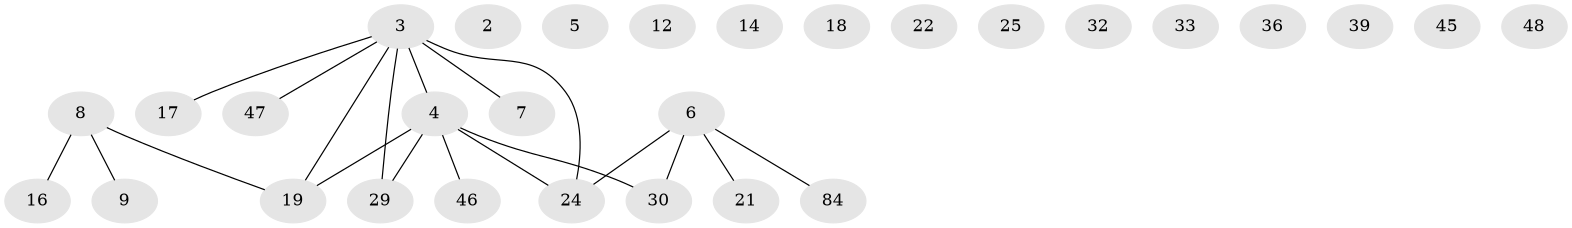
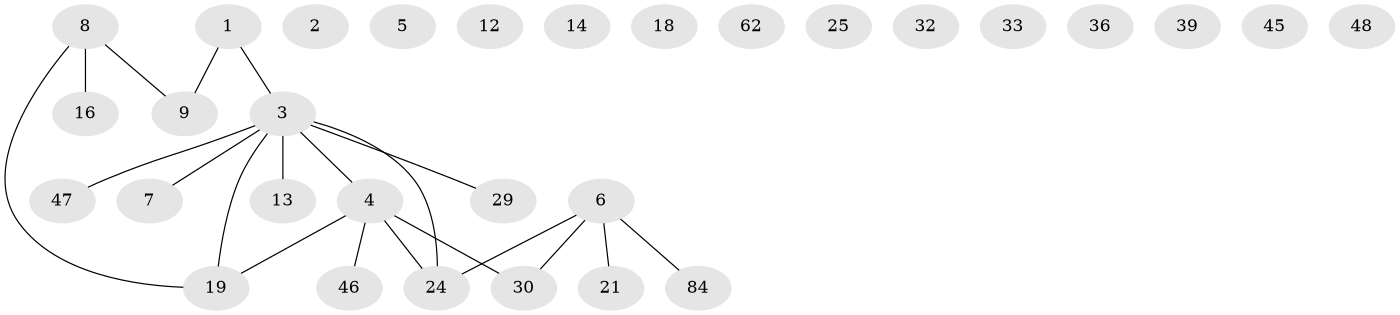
  graph {
    node [color=gray90 style=filled]
+   1 [super="+10"]
    3 [super="+44+23"]
    9 [super="+15"]
    4 [super="+40+37"]
    7
-   17
+   17 [label=13]
    19 [super="+26"]
    24 [super="+31+27"]
    29
    47
    2 [super="+11"]
    30
    46
    5
    6 [super="+20"]
    21
    n17 [label=84]
    8 [super="+28+35"]
    16
    12 [super="+13"]
    14
    18
-   22
+   22 [label=62]
    25
    32
    33
    36
    39
    45
    48
+   1 -- 3
+   1 -- 9
    3 -- 4
    3 -- 7
    3 -- 17
    3 -- 19
    3 -- 24 [weight=2]
    3 -- 29
    3 -- 47
    4 -- 19
    4 -- 24
-   4 -- 29
    4 -- 30
    4 -- 46
    6 -- 24
    6 -- 30
    6 -- 21
    6 -- n17
    8 -- 9
    8 -- 19
    8 -- 16
  }
